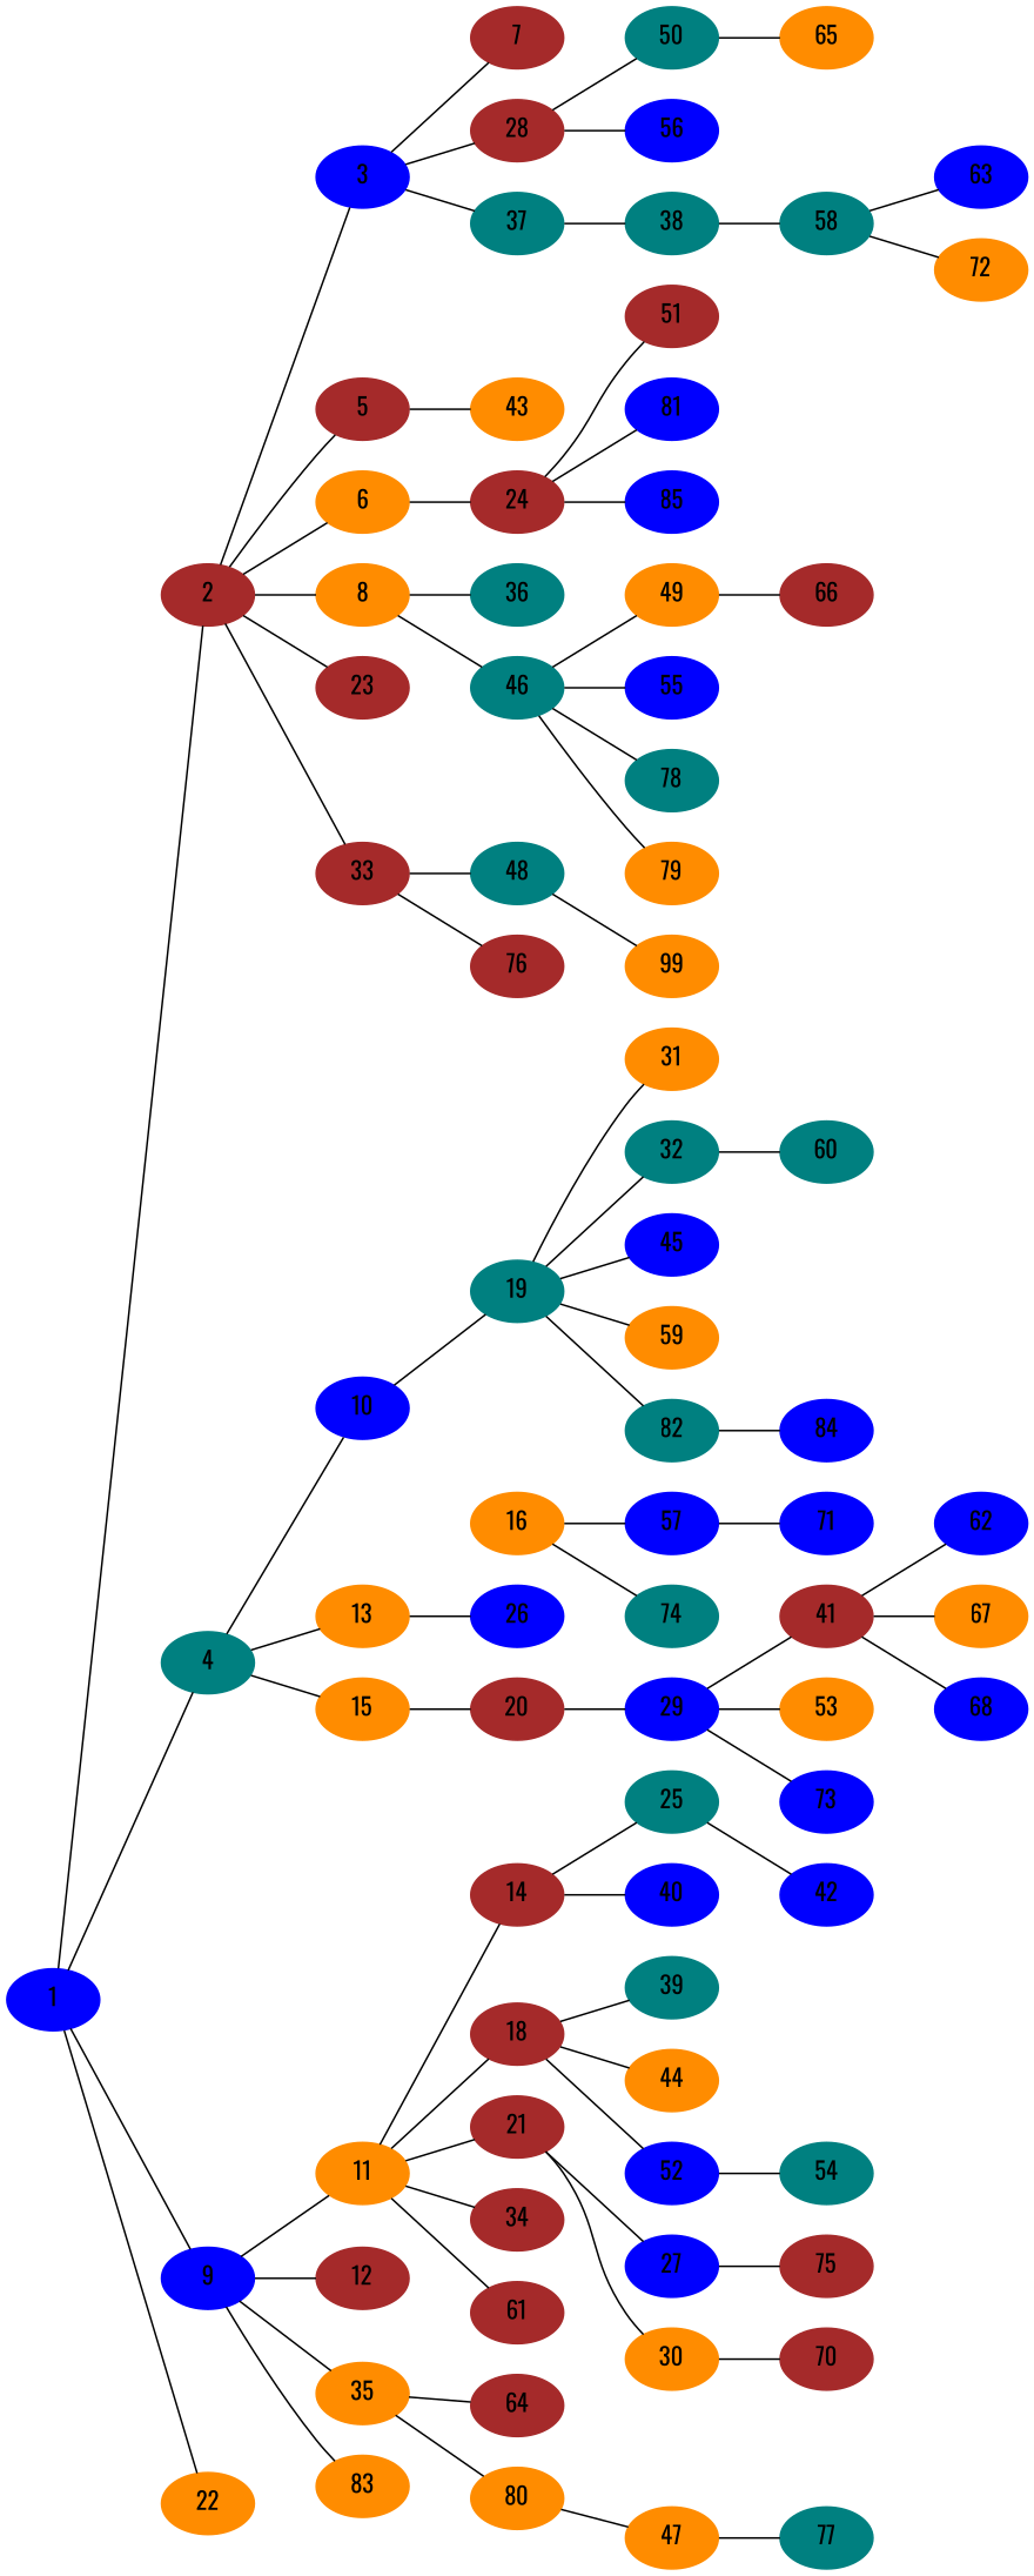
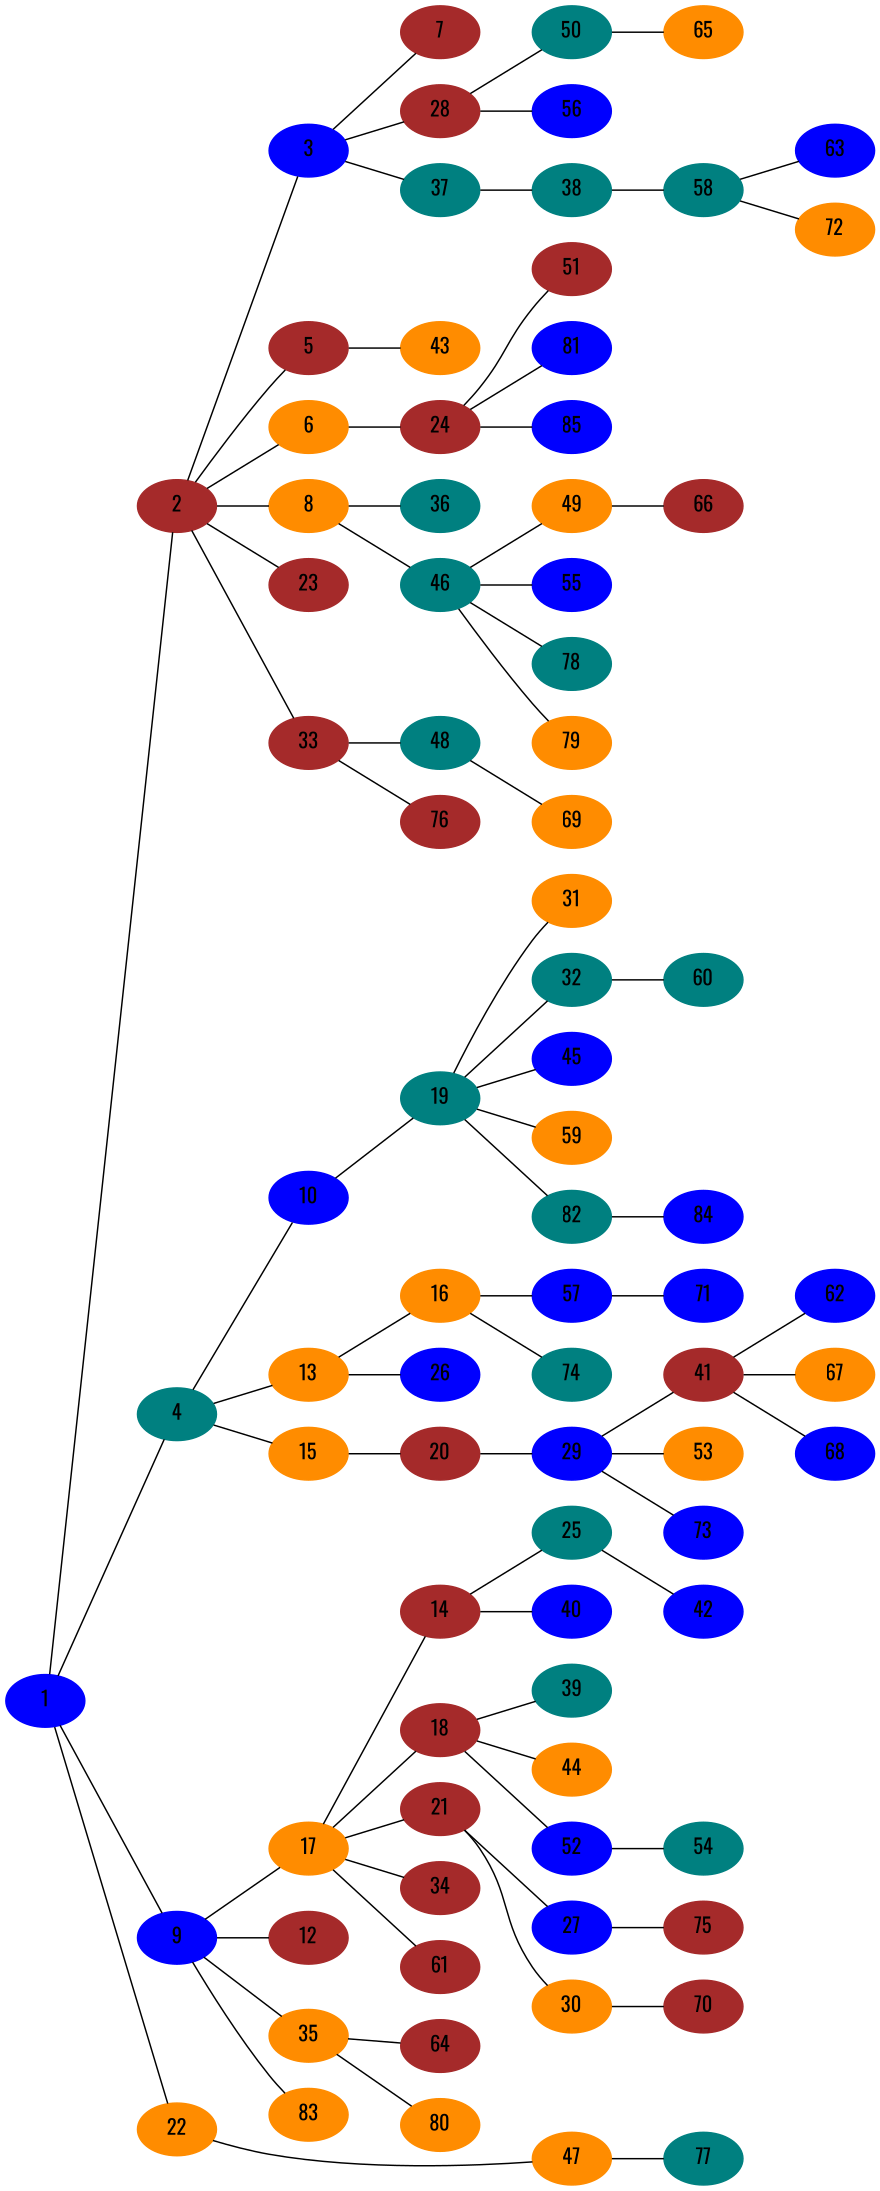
  graph {
    fontname=Oswald
    rankdir=LR
    node [color=darkorange fontname=Oswald style=filled]
    edge [fontname=Oswald]
    1 [color=blue]
    2 [color=brown]
    4 [color=teal]
    9 [color=blue]
    22
    3 [color=blue]
    5 [color=brown]
    6
    8
    23 [color=brown]
    33 [color=brown]
    10 [color=blue]
    13
    15
-   11
+   11 [label=17]
    12 [color=brown]
    35
    83
    47
    7 [color=brown]
    28 [color=brown]
    37 [color=teal]
    43
    24 [color=brown]
    36 [color=teal]
    46 [color=teal]
    48 [color=teal]
    76 [color=brown]
    50 [color=teal]
    56 [color=blue]
    38 [color=teal]
    19 [color=teal]
    16
    26 [color=blue]
    20 [color=brown]
    51 [color=brown]
    81 [color=blue]
    85 [color=blue]
    49
    55 [color=blue]
    78 [color=teal]
    79
    14 [color=brown]
    18 [color=brown]
    21 [color=brown]
    34 [color=brown]
    61 [color=brown]
    64 [color=brown]
    80
    31
    32 [color=teal]
    45 [color=blue]
    59
    82 [color=teal]
    25 [color=teal]
    40 [color=blue]
    39 [color=teal]
    44
    52 [color=blue]
    27 [color=blue]
    30
    57 [color=blue]
    74 [color=teal]
    42 [color=blue]
    29 [color=blue]
    71 [color=blue]
    54 [color=teal]
    60 [color=teal]
    84 [color=blue]
    41 [color=brown]
    53
    73 [color=blue]
    75 [color=brown]
    70 [color=brown]
    77 [color=teal]
    65
    62 [color=blue]
    67
    68 [color=blue]
-   69 [label=99]
+   69
    58 [color=teal]
    63 [color=blue]
    72
    66 [color=brown]
    1 -- 2
    1 -- 4
    1 -- 9
    1 -- 22
    2 -- 3
    2 -- 5
    2 -- 6
    2 -- 8
    2 -- 23
    2 -- 33
    4 -- 10
    4 -- 13
    4 -- 15
    9 -- 11
    9 -- 12
    9 -- 35
    9 -- 83
-   80 -- 47
+   22 -- 47
    3 -- 7
    3 -- 28
    3 -- 37
    5 -- 43
    6 -- 24
    8 -- 36
    8 -- 46
    33 -- 48
    33 -- 76
    10 -- 19
+   13 -- 16
    13 -- 26
    15 -- 20
    11 -- 14
    11 -- 18
    11 -- 21
    11 -- 34
    11 -- 61
    35 -- 64
    35 -- 80
    47 -- 77
    28 -- 50
    28 -- 56
    37 -- 38
    24 -- 51
    24 -- 81
    24 -- 85
    46 -- 49
    46 -- 55
    46 -- 78
    46 -- 79
    48 -- 69
    50 -- 65
    38 -- 58
    19 -- 31
    19 -- 32
    19 -- 45
    19 -- 59
    19 -- 82
    16 -- 57
    16 -- 74
    20 -- 29
    49 -- 66
    14 -- 25
    14 -- 40
    18 -- 39
    18 -- 44
    18 -- 52
    21 -- 27
    21 -- 30
    32 -- 60
    82 -- 84
    25 -- 42
    52 -- 54
    27 -- 75
    30 -- 70
    57 -- 71
    29 -- 41
    29 -- 53
    29 -- 73
    41 -- 62
    41 -- 67
    41 -- 68
    58 -- 63
    58 -- 72
  }
